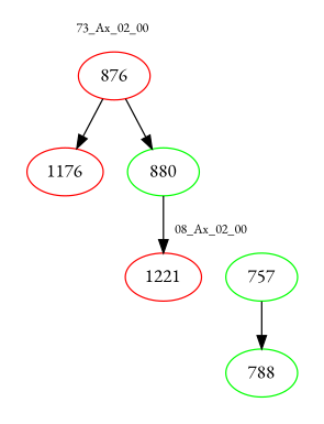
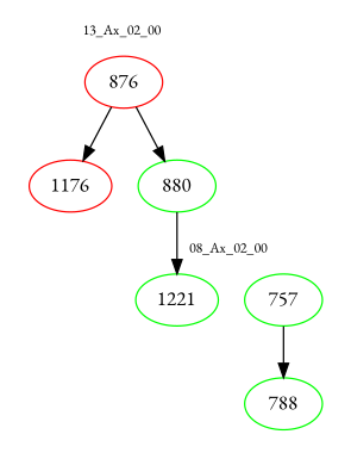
  digraph {
    fontname="EB Garamond"
    node [color=red fontname="EB Garamond"]
    edge [color=black fontname="EB Garamond"]
    n1 [label=876]
    n2 [label=1176]
    n3 [color=green label=880]
    n4 [color=green label=757]
    n5 [color=green label=788]
-   n6 [label=1221]
+   n6 [color=green label=1221]
    subgraph cluster_1 {
      color=white
      fontsize=10
-     label="73_Ax_02_00"
+     label="13_Ax_02_00"
      n1
      n2
      n3
    }
    subgraph cluster_2 {
      color=white
      fontsize=10
      label="08_Ax_02_00"
      n4
      n5
      n6
    }
    n1 -> n2
    n1 -> n3
    n3 -> n6
    n4 -> n5
  }
